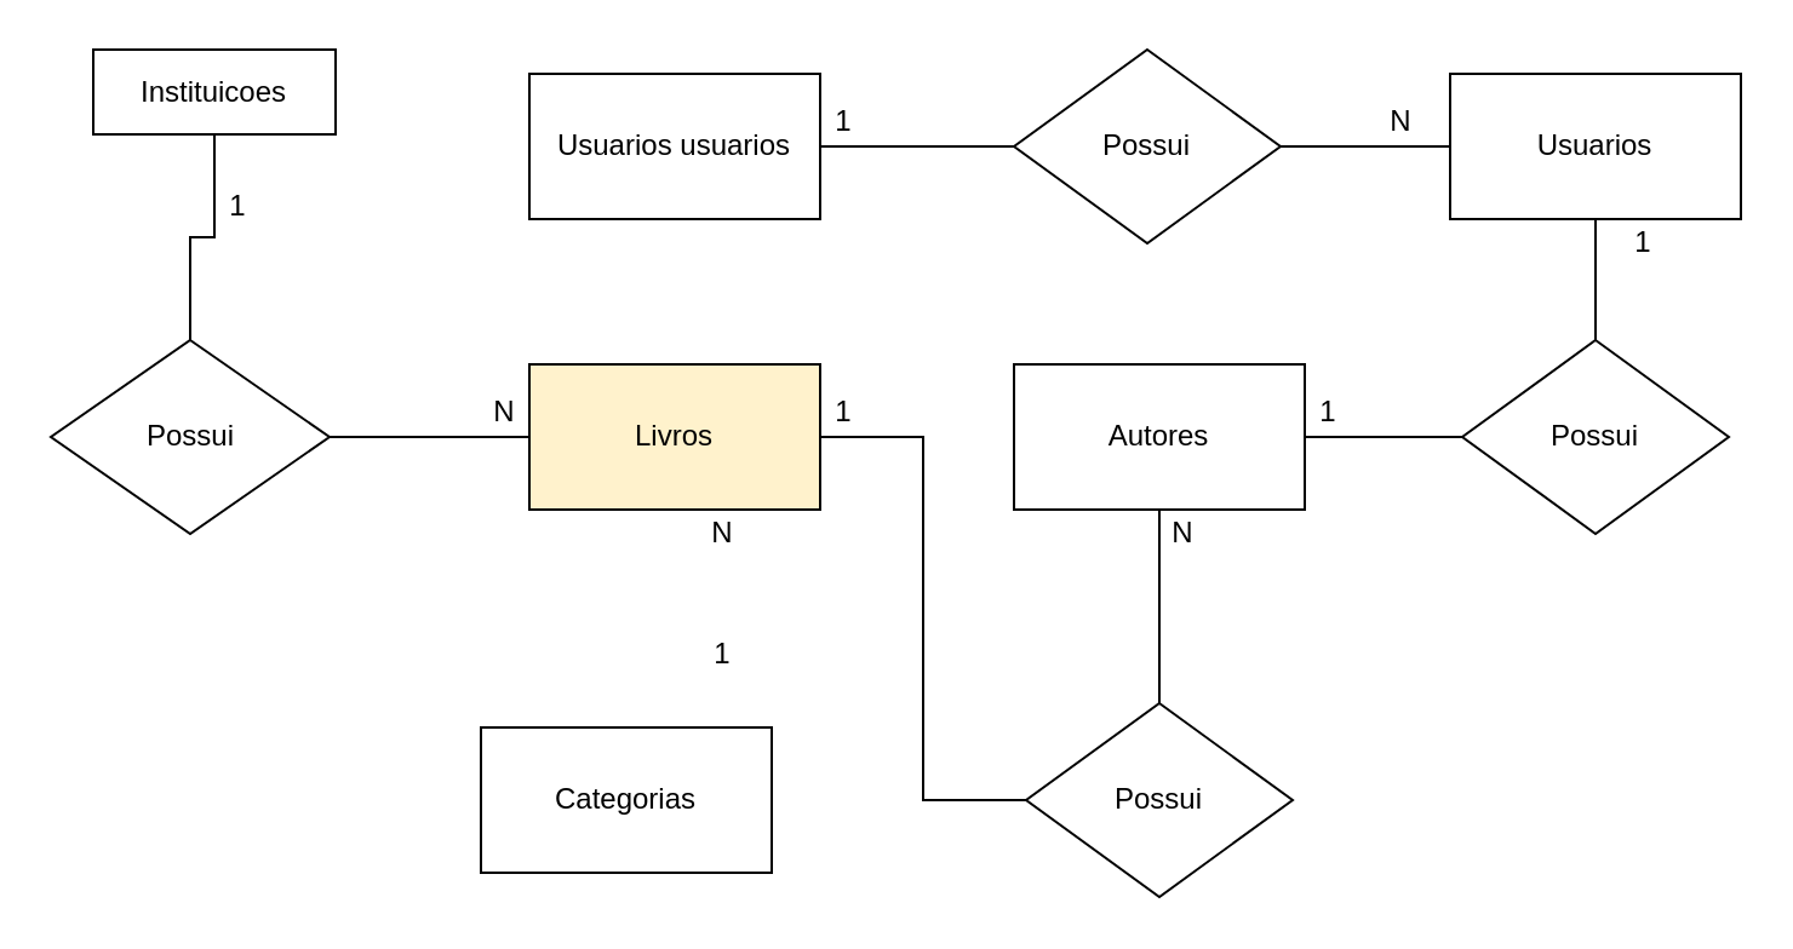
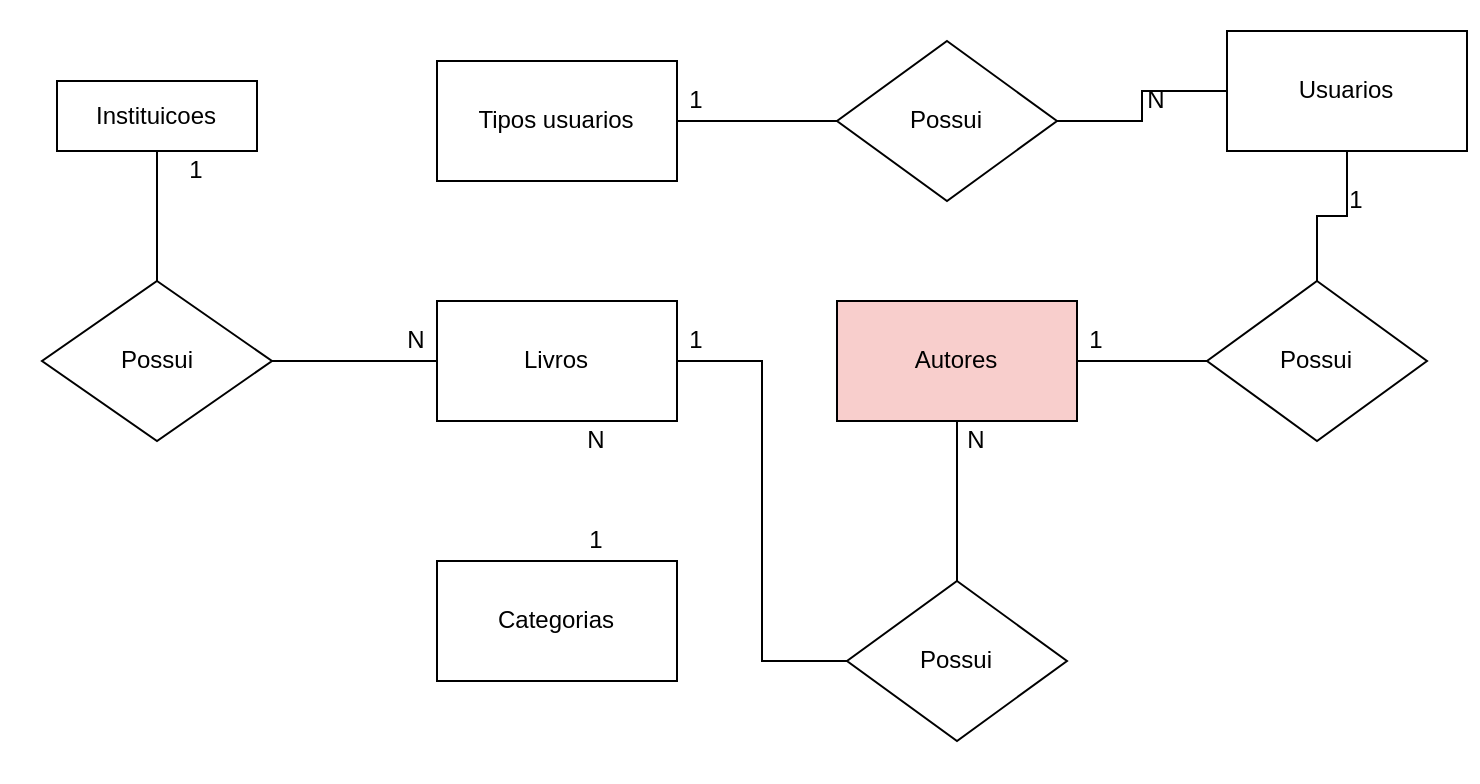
  <mxCell id="0" />
  <mxCell id="1" parent="0" />
  <mxCell id="2" style="edgeStyle=orthogonalEdgeStyle;rounded=0;orthogonalLoop=1;jettySize=auto;html=1;exitX=1;exitY=0.5;exitDx=0;exitDy=0;entryX=0;entryY=0.5;entryDx=0;entryDy=0;endArrow=none;endFill=0;" edge="1" parent="1" source="3" target="19"><mxGeometry relative="1" as="geometry" /></mxCell>
- <mxCell id="3" value="Usuarios usuarios" style="rounded=0;whiteSpace=wrap;html=1;" vertex="1" parent="1"><mxGeometry x="218" y="30" width="120" height="60" as="geometry" /></mxCell>
+ <mxCell id="3" value="Tipos usuarios" style="rounded=0;whiteSpace=wrap;html=1;" vertex="1" parent="1"><mxGeometry x="218" y="30" width="120" height="60" as="geometry" /></mxCell>
  <mxCell id="4" style="edgeStyle=orthogonalEdgeStyle;rounded=0;orthogonalLoop=1;jettySize=auto;html=1;exitX=0.5;exitY=1;exitDx=0;exitDy=0;endArrow=none;endFill=0;" edge="1" parent="1" source="5" target="21"><mxGeometry relative="1" as="geometry" /></mxCell>
- <mxCell id="5" value="Usuarios" style="rounded=0;whiteSpace=wrap;html=1;" vertex="1" parent="1"><mxGeometry x="598" y="30" width="120" height="60" as="geometry" /></mxCell>
+ <mxCell id="5" value="Usuarios" style="rounded=0;whiteSpace=wrap;html=1;" vertex="1" parent="1"><mxGeometry x="613" y="15" width="120" height="60" as="geometry" /></mxCell>
  <mxCell id="6" value="1" style="text;html=1;strokeColor=none;fillColor=none;align=center;verticalAlign=middle;whiteSpace=wrap;rounded=0;" vertex="1" parent="1"><mxGeometry x="328" y="40" width="40" height="20" as="geometry" /></mxCell>
  <mxCell id="7" value="N" style="text;html=1;strokeColor=none;fillColor=none;align=center;verticalAlign=middle;whiteSpace=wrap;rounded=0;" vertex="1" parent="1"><mxGeometry x="558" y="40" width="40" height="20" as="geometry" /></mxCell>
  <mxCell id="8" style="edgeStyle=orthogonalEdgeStyle;rounded=0;orthogonalLoop=1;jettySize=auto;html=1;exitX=0.5;exitY=1;exitDx=0;exitDy=0;entryX=0.5;entryY=0;entryDx=0;entryDy=0;endArrow=none;endFill=0;" edge="1" parent="1" source="9" target="23"><mxGeometry relative="1" as="geometry" /></mxCell>
- <mxCell id="9" value="Autores" style="rounded=0;whiteSpace=wrap;html=1;" vertex="1" parent="1"><mxGeometry x="418" y="150" width="120" height="60" as="geometry" /></mxCell>
+ <mxCell id="9" value="Autores" style="rounded=0;whiteSpace=wrap;html=1;fillColor=#f8cecc;" vertex="1" parent="1"><mxGeometry x="418" y="150" width="120" height="60" as="geometry" /></mxCell>
  <mxCell id="10" value="1" style="text;html=1;strokeColor=none;fillColor=none;align=center;verticalAlign=middle;whiteSpace=wrap;rounded=0;" vertex="1" parent="1"><mxGeometry x="528" y="160" width="40" height="20" as="geometry" /></mxCell>
  <mxCell id="11" value="1" style="text;html=1;strokeColor=none;fillColor=none;align=center;verticalAlign=middle;whiteSpace=wrap;rounded=0;" vertex="1" parent="1"><mxGeometry x="658" y="90" width="40" height="20" as="geometry" /></mxCell>
- <mxCell id="12" value="Livros" style="rounded=0;whiteSpace=wrap;html=1;fillColor=#fff2cc;" vertex="1" parent="1"><mxGeometry x="218" y="150" width="120" height="60" as="geometry" /></mxCell>
+ <mxCell id="12" value="Livros" style="rounded=0;whiteSpace=wrap;html=1;" vertex="1" parent="1"><mxGeometry x="218" y="150" width="120" height="60" as="geometry" /></mxCell>
  <mxCell id="13" value="1" style="text;html=1;strokeColor=none;fillColor=none;align=center;verticalAlign=middle;whiteSpace=wrap;rounded=0;" vertex="1" parent="1"><mxGeometry x="328" y="160" width="40" height="20" as="geometry" /></mxCell>
  <mxCell id="14" value="N" style="text;html=1;strokeColor=none;fillColor=none;align=center;verticalAlign=middle;whiteSpace=wrap;rounded=0;" vertex="1" parent="1"><mxGeometry x="468" y="210" width="40" height="20" as="geometry" /></mxCell>
- <mxCell id="15" value="Categorias" style="rounded=0;whiteSpace=wrap;html=1;" vertex="1" parent="1"><mxGeometry x="198" y="300" width="120" height="60" as="geometry" /></mxCell>
+ <mxCell id="15" value="Categorias" style="rounded=0;whiteSpace=wrap;html=1;" vertex="1" parent="1"><mxGeometry x="218" y="280" width="120" height="60" as="geometry" /></mxCell>
  <mxCell id="16" value="N" style="text;html=1;strokeColor=none;fillColor=none;align=center;verticalAlign=middle;whiteSpace=wrap;rounded=0;" vertex="1" parent="1"><mxGeometry x="278" y="210" width="40" height="20" as="geometry" /></mxCell>
  <mxCell id="17" value="1" style="text;html=1;strokeColor=none;fillColor=none;align=center;verticalAlign=middle;whiteSpace=wrap;rounded=0;" vertex="1" parent="1"><mxGeometry x="278" y="260" width="40" height="20" as="geometry" /></mxCell>
  <mxCell id="18" style="edgeStyle=orthogonalEdgeStyle;rounded=0;orthogonalLoop=1;jettySize=auto;html=1;exitX=1;exitY=0.5;exitDx=0;exitDy=0;endArrow=none;endFill=0;" edge="1" parent="1" source="19" target="5"><mxGeometry relative="1" as="geometry" /></mxCell>
  <mxCell id="19" value="Possui" style="rhombus;whiteSpace=wrap;html=1;" vertex="1" parent="1"><mxGeometry x="418" y="20" width="110" height="80" as="geometry" /></mxCell>
  <mxCell id="20" style="edgeStyle=orthogonalEdgeStyle;rounded=0;orthogonalLoop=1;jettySize=auto;html=1;exitX=0;exitY=0.5;exitDx=0;exitDy=0;entryX=1;entryY=0.5;entryDx=0;entryDy=0;endArrow=none;endFill=0;" edge="1" parent="1" source="21" target="9"><mxGeometry relative="1" as="geometry" /></mxCell>
  <mxCell id="21" value="Possui" style="rhombus;whiteSpace=wrap;html=1;" vertex="1" parent="1"><mxGeometry x="603" y="140" width="110" height="80" as="geometry" /></mxCell>
  <mxCell id="22" style="edgeStyle=orthogonalEdgeStyle;rounded=0;orthogonalLoop=1;jettySize=auto;html=1;entryX=1;entryY=0.5;entryDx=0;entryDy=0;endArrow=none;endFill=0;" edge="1" parent="1" source="23" target="12"><mxGeometry relative="1" as="geometry" /></mxCell>
  <mxCell id="23" value="Possui" style="rhombus;whiteSpace=wrap;html=1;" vertex="1" parent="1"><mxGeometry x="423" y="290" width="110" height="80" as="geometry" /></mxCell>
  <mxCell id="24" style="edgeStyle=orthogonalEdgeStyle;rounded=0;orthogonalLoop=1;jettySize=auto;html=1;endArrow=none;endFill=0;" edge="1" parent="1" source="25" target="27"><mxGeometry relative="1" as="geometry" /></mxCell>
- <mxCell id="25" value="Instituicoes" style="whiteSpace=wrap;html=1;align=center;" vertex="1" parent="1"><mxGeometry x="38" y="20" width="100" height="35" as="geometry" /></mxCell>
+ <mxCell id="25" value="Instituicoes" style="whiteSpace=wrap;html=1;align=center;" vertex="1" parent="1"><mxGeometry x="28" y="40" width="100" height="35" as="geometry" /></mxCell>
  <mxCell id="26" style="edgeStyle=orthogonalEdgeStyle;rounded=0;orthogonalLoop=1;jettySize=auto;html=1;entryX=0;entryY=0.5;entryDx=0;entryDy=0;endArrow=none;endFill=0;" edge="1" parent="1" source="27" target="12"><mxGeometry relative="1" as="geometry" /></mxCell>
  <mxCell id="27" value="Possui" style="rhombus;whiteSpace=wrap;html=1;" vertex="1" parent="1"><mxGeometry x="20.5" y="140" width="115" height="80" as="geometry" /></mxCell>
  <mxCell id="28" value="1" style="text;html=1;strokeColor=none;fillColor=none;align=center;verticalAlign=middle;whiteSpace=wrap;rounded=0;" vertex="1" parent="1"><mxGeometry x="78" y="75" width="40" height="20" as="geometry" /></mxCell>
  <mxCell id="29" value="N" style="text;html=1;strokeColor=none;fillColor=none;align=center;verticalAlign=middle;whiteSpace=wrap;rounded=0;" vertex="1" parent="1"><mxGeometry x="188" y="160" width="40" height="20" as="geometry" /></mxCell>
